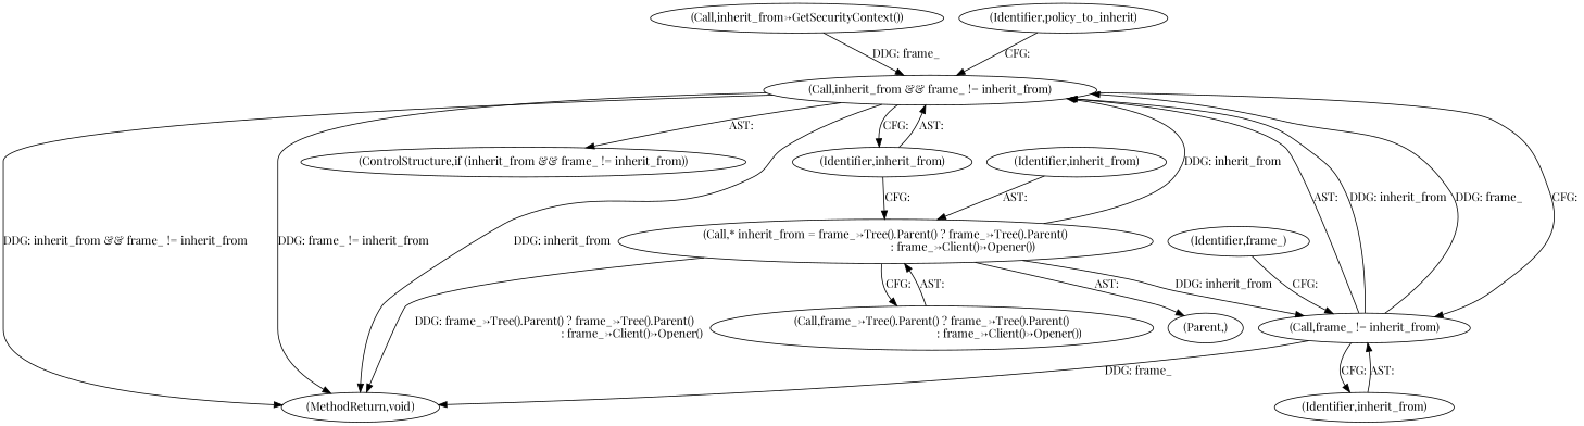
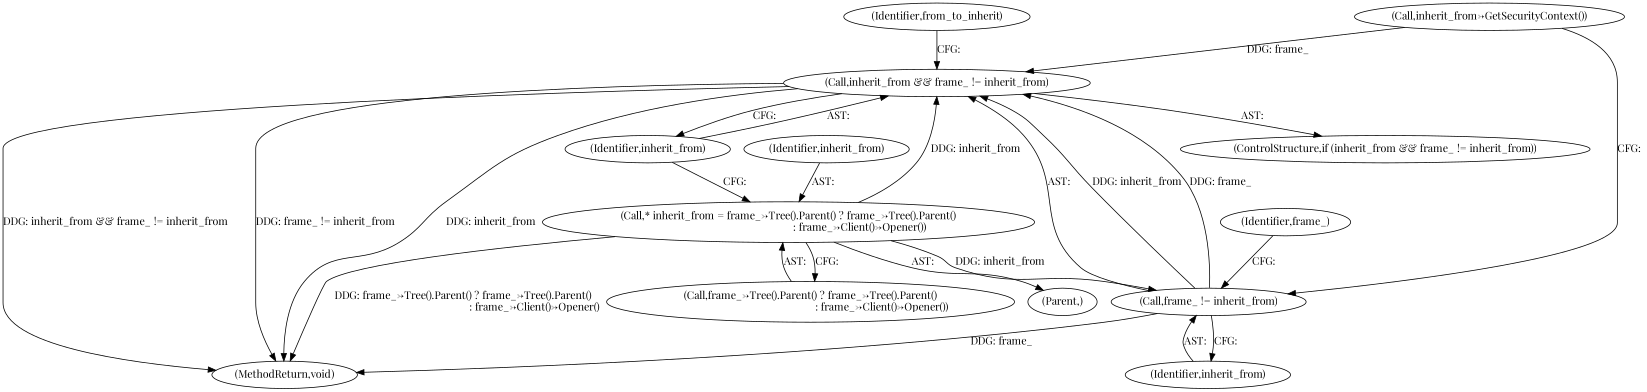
  digraph {
    fontname="Playfair Display"
    node [fontname="Playfair Display"]
    edge [fontname="Playfair Display"]
    n1 [label="(Call,inherit_from && frame_ != inherit_from)"]
    n2 [label="(Call,frame_ != inherit_from)"]
    n3 [label="(ControlStructure,if (inherit_from && frame_ != inherit_from))"]
    n4 [label="(MethodReturn,void)"]
    n5 [label="(Identifier,inherit_from)"]
    n6 [label="(Identifier,inherit_from)"]
    n7 [label="(Call,* inherit_from = frame_->Tree().Parent() ? frame_->Tree().Parent()\n                                                  : frame_->Client()->Opener())"]
    n8 [label="(Parent,)"]
    n9 [label="(Call,frame_->Tree().Parent() ? frame_->Tree().Parent()\n                                                  : frame_->Client()->Opener())"]
    n10 [label="(Call,inherit_from->GetSecurityContext())"]
    n11 [label="(Identifier,frame_)"]
    n12 [label="(Identifier,inherit_from)"]
-   n13 [label="(Identifier,policy_to_inherit)"]
-   n1 -> n2 [label="CFG: "]
+   n13 [label="(Identifier,from_to_inherit)"]
+   n10 -> n2 [label="CFG: "]
    n1 -> n3 [label="AST: "]
    n1 -> n4 [label="DDG: frame_ != inherit_from"]
    n1 -> n4 [label="DDG: inherit_from"]
    n1 -> n4 [label="DDG: inherit_from && frame_ != inherit_from"]
    n1 -> n5 [label="CFG: "]
    n2 -> n1 [label="AST: "]
    n2 -> n1 [label="DDG: inherit_from"]
    n2 -> n1 [label="DDG: frame_"]
    n2 -> n4 [label="DDG: frame_"]
    n2 -> n6 [label="CFG: "]
    n5 -> n1 [label="AST: "]
    n5 -> n7 [label="CFG: "]
    n6 -> n2 [label="AST: "]
    n7 -> n1 [label="DDG: inherit_from"]
    n7 -> n2 [label="DDG: inherit_from"]
    n7 -> n4 [label="DDG: frame_->Tree().Parent() ? frame_->Tree().Parent()\n                                                  : frame_->Client()->Opener()"]
    n7 -> n8 [label="AST: "]
    n7 -> n9 [label="CFG: "]
    n9 -> n7 [label="AST: "]
    n10 -> n1 [label="DDG: frame_"]
    n11 -> n2 [label="CFG: "]
    n12 -> n7 [label="AST: "]
    n13 -> n1 [label="CFG: "]
  }
